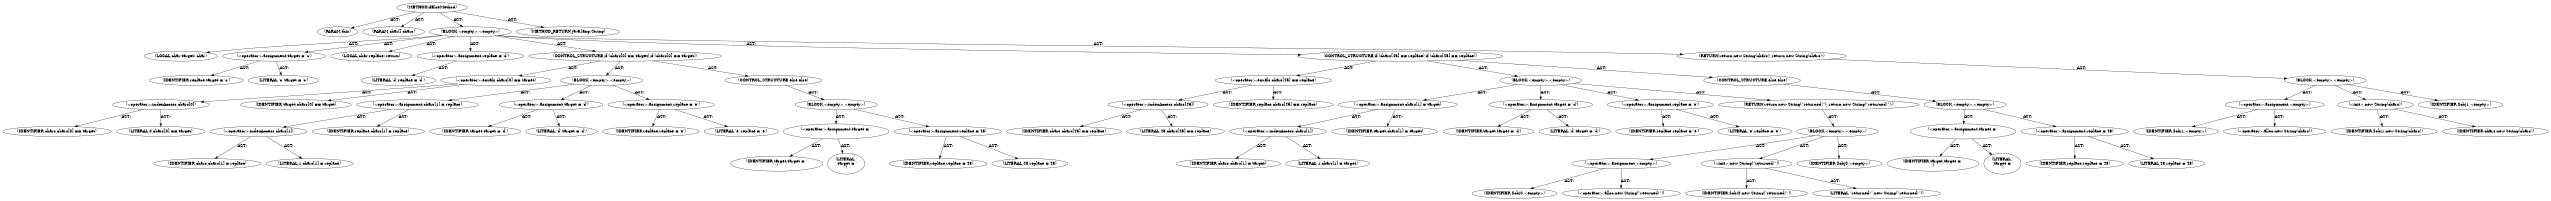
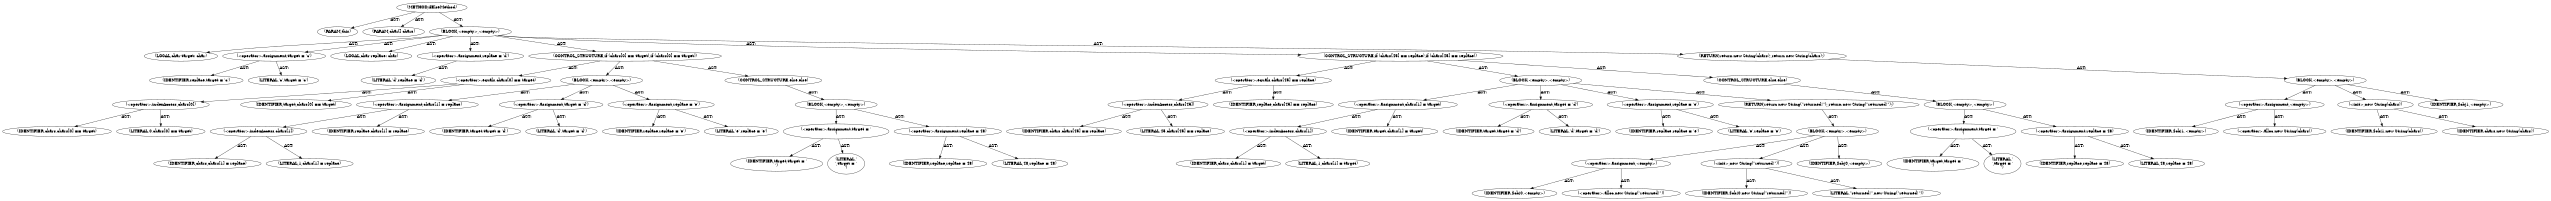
  digraph {
    n1 [label="(METHOD,ifElseMethod)"]
    n2 [label="(PARAM,this)"]
    n3 [label="(PARAM,char[] chars)"]
    n4 [label="(BLOCK,<empty>,<empty>)"]
-   n5 [label="(METHOD_RETURN,java.lang.String)"]
    n6 [label="(LOCAL,char target: char)"]
    n7 [label="(<operator>.assignment,target = 'c')"]
-   n8 [label="(LOCAL,char replace: return)"]
+   n8 [label="(LOCAL,char replace: char)"]
    n9 [label="(<operator>.assignment,replace = 'd')"]
    n10 [label="(CONTROL_STRUCTURE,if (chars[0] == target),if (chars[0] == target))"]
    n11 [label="(CONTROL_STRUCTURE,if (chars[45] == replace),if (chars[45] == replace))"]
    n12 [label="(RETURN,return new String(chars);,return new String(chars);)"]
    n13 [label="(IDENTIFIER,replace,target = 'c')"]
    n14 [label="(LITERAL,'c',target = 'c')"]
    n15 [label="(LITERAL,'d',replace = 'd')"]
    n16 [label="(<operator>.equals,chars[0] == target)"]
    n17 [label="(BLOCK,<empty>,<empty>)"]
    n18 [label="(CONTROL_STRUCTURE,else,else)"]
    n19 [label="(<operator>.equals,chars[45] == replace)"]
    n20 [label="(BLOCK,<empty>,<empty>)"]
    n21 [label="(CONTROL_STRUCTURE,else,else)"]
    n22 [label="(BLOCK,<empty>,<empty>)"]
    n23 [label="(<operator>.indexAccess,chars[0])"]
    n24 [label="(IDENTIFIER,target,chars[0] == target)"]
    n25 [label="(<operator>.assignment,chars[1] = replace)"]
    n26 [label="(<operator>.assignment,target = 'd')"]
    n27 [label="(<operator>.assignment,replace = 'e')"]
    n28 [label="(BLOCK,<empty>,<empty>)"]
    n29 [label="(IDENTIFIER,chars,chars[0] == target)"]
    n30 [label="(LITERAL,0,chars[0] == target)"]
    n31 [label="(<operator>.indexAccess,chars[1])"]
    n32 [label="(IDENTIFIER,replace,chars[1] = replace)"]
    n33 [label="(IDENTIFIER,target,target = 'd')"]
    n34 [label="(LITERAL,'d',target = 'd')"]
    n35 [label="(IDENTIFIER,replace,replace = 'e')"]
    n36 [label="(LITERAL,'e',replace = 'e')"]
    n37 [label="(IDENTIFIER,chars,chars[1] = replace)"]
    n38 [label="(LITERAL,1,chars[1] = replace)"]
    n39 [label="(<operator>.assignment,target = '\n')"]
    n40 [label="(<operator>.assignment,replace = 48)"]
    n41 [label="(IDENTIFIER,target,target = '\n')"]
    n42 [label="(LITERAL,'\n',target = '\n')"]
    n43 [label="(IDENTIFIER,replace,replace = 48)"]
    n44 [label="(LITERAL,48,replace = 48)"]
    n45 [label="(<operator>.indexAccess,chars[45])"]
    n46 [label="(IDENTIFIER,replace,chars[45] == replace)"]
    n47 [label="(<operator>.assignment,chars[1] = target)"]
    n48 [label="(<operator>.assignment,target = 'd')"]
    n49 [label="(<operator>.assignment,replace = 'e')"]
    n50 [label="(RETURN,return new String(\"returned!\");,return new String(\"returned!\");)"]
    n51 [label="(BLOCK,<empty>,<empty>)"]
    n52 [label="(IDENTIFIER,chars,chars[45] == replace)"]
    n53 [label="(LITERAL,45,chars[45] == replace)"]
    n54 [label="(<operator>.indexAccess,chars[1])"]
    n55 [label="(IDENTIFIER,target,chars[1] = target)"]
    n56 [label="(IDENTIFIER,target,target = 'd')"]
    n57 [label="(LITERAL,'d',target = 'd')"]
    n58 [label="(IDENTIFIER,replace,replace = 'e')"]
    n59 [label="(LITERAL,'e',replace = 'e')"]
    n60 [label="(BLOCK,<empty>,<empty>)"]
    n61 [label="(IDENTIFIER,chars,chars[1] = target)"]
    n62 [label="(LITERAL,1,chars[1] = target)"]
    n63 [label="(<operator>.assignment,<empty>)"]
    n64 [label="(<init>,new String(\"returned!\"))"]
    n65 [label="(IDENTIFIER,$obj0,<empty>)"]
    n66 [label="(IDENTIFIER,$obj0,<empty>)"]
    n67 [label="(<operator>.alloc,new String(\"returned!\"))"]
    n68 [label="(IDENTIFIER,$obj0,new String(\"returned!\"))"]
    n69 [label="(LITERAL,\"returned!\",new String(\"returned!\"))"]
    n70 [label="(<operator>.assignment,target = '\n')"]
    n71 [label="(<operator>.assignment,replace = 48)"]
    n72 [label="(IDENTIFIER,target,target = '\n')"]
    n73 [label="(LITERAL,'\n',target = '\n')"]
    n74 [label="(IDENTIFIER,replace,replace = 48)"]
    n75 [label="(LITERAL,48,replace = 48)"]
    n76 [label="(<operator>.assignment,<empty>)"]
    n77 [label="(<init>,new String(chars))"]
    n78 [label="(IDENTIFIER,$obj1,<empty>)"]
    n79 [label="(IDENTIFIER,$obj1,<empty>)"]
    n80 [label="(<operator>.alloc,new String(chars))"]
    n81 [label="(IDENTIFIER,$obj1,new String(chars))"]
    n82 [label="(IDENTIFIER,chars,new String(chars))"]
    n1 -> n2 [label="AST: "]
    n1 -> n3 [label="AST: "]
    n1 -> n4 [label="AST: "]
-   n1 -> n5 [label="AST: "]
    n4 -> n6 [label="AST: "]
    n4 -> n7 [label="AST: "]
    n4 -> n8 [label="AST: "]
    n4 -> n9 [label="AST: "]
    n4 -> n10 [label="AST: "]
    n4 -> n11 [label="AST: "]
    n4 -> n12 [label="AST: "]
    n7 -> n13 [label="AST: "]
    n7 -> n14 [label="AST: "]
    n9 -> n15 [label="AST: "]
    n10 -> n16 [label="AST: "]
    n10 -> n17 [label="AST: "]
    n10 -> n18 [label="AST: "]
    n11 -> n19 [label="AST: "]
    n11 -> n20 [label="AST: "]
    n11 -> n21 [label="AST: "]
    n12 -> n22 [label="AST: "]
    n16 -> n23 [label="AST: "]
    n16 -> n24 [label="AST: "]
    n17 -> n25 [label="AST: "]
    n17 -> n26 [label="AST: "]
    n17 -> n27 [label="AST: "]
    n18 -> n28 [label="AST: "]
    n19 -> n45 [label="AST: "]
    n19 -> n46 [label="AST: "]
    n20 -> n47 [label="AST: "]
    n20 -> n48 [label="AST: "]
    n20 -> n49 [label="AST: "]
    n20 -> n50 [label="AST: "]
    n21 -> n51 [label="AST: "]
    n22 -> n76 [label="AST: "]
    n22 -> n77 [label="AST: "]
    n22 -> n78 [label="AST: "]
    n23 -> n29 [label="AST: "]
    n23 -> n30 [label="AST: "]
    n25 -> n31 [label="AST: "]
    n25 -> n32 [label="AST: "]
    n26 -> n33 [label="AST: "]
    n26 -> n34 [label="AST: "]
    n27 -> n35 [label="AST: "]
    n27 -> n36 [label="AST: "]
    n28 -> n39 [label="AST: "]
    n28 -> n40 [label="AST: "]
    n31 -> n37 [label="AST: "]
    n31 -> n38 [label="AST: "]
    n39 -> n41 [label="AST: "]
    n39 -> n42 [label="AST: "]
    n40 -> n43 [label="AST: "]
    n40 -> n44 [label="AST: "]
    n45 -> n52 [label="AST: "]
    n45 -> n53 [label="AST: "]
    n47 -> n54 [label="AST: "]
    n47 -> n55 [label="AST: "]
    n48 -> n56 [label="AST: "]
    n48 -> n57 [label="AST: "]
    n49 -> n58 [label="AST: "]
    n49 -> n59 [label="AST: "]
    n50 -> n60 [label="AST: "]
    n51 -> n70 [label="AST: "]
    n51 -> n71 [label="AST: "]
    n54 -> n61 [label="AST: "]
    n54 -> n62 [label="AST: "]
    n60 -> n63 [label="AST: "]
    n60 -> n64 [label="AST: "]
    n60 -> n65 [label="AST: "]
    n63 -> n66 [label="AST: "]
    n63 -> n67 [label="AST: "]
    n64 -> n68 [label="AST: "]
    n64 -> n69 [label="AST: "]
    n70 -> n72 [label="AST: "]
    n70 -> n73 [label="AST: "]
    n71 -> n74 [label="AST: "]
    n71 -> n75 [label="AST: "]
    n76 -> n79 [label="AST: "]
    n76 -> n80 [label="AST: "]
    n77 -> n81 [label="AST: "]
    n77 -> n82 [label="AST: "]
  }
